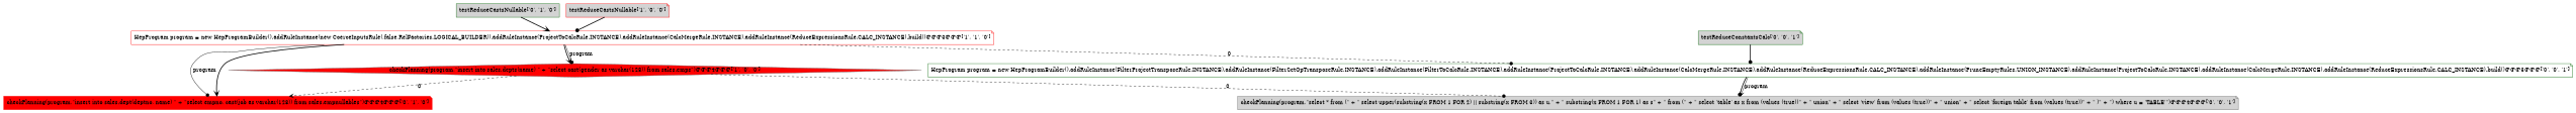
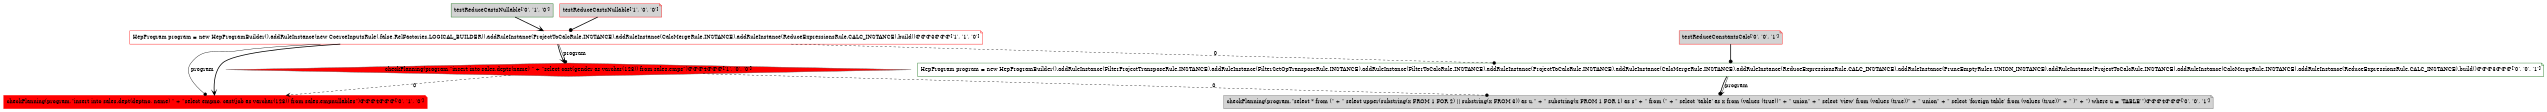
  digraph {
    node [fillcolor=lightgray shape=note style=filled color=red]
    edge [style=bold arrowhead=dot]
    n1 [fillcolor=white label="HepProgram program = new HepProgramBuilder().addRuleInstance(new CoerceInputsRule(,false,RelFactories.LOGICAL_BUILDER)).addRuleInstance(ProjectToCalcRule.INSTANCE).addRuleInstance(CalcMergeRule.INSTANCE).addRuleInstance(ReduceExpressionsRule.CALC_INSTANCE).build()@@@3@@@['1', '1', '0']"]
    n2 [fillcolor=red label="checkPlanning(program,\"insert into sales.dept(deptno, name) \" + \"select empno, cast(job as varchar(128)) from sales.empnullables\")@@@4@@@['0', '1', '0']"]
    n3 [fillcolor=white label="HepProgram program = new HepProgramBuilder().addRuleInstance(FilterProjectTransposeRule.INSTANCE).addRuleInstance(FilterSetOpTransposeRule.INSTANCE).addRuleInstance(FilterToCalcRule.INSTANCE).addRuleInstance(ProjectToCalcRule.INSTANCE).addRuleInstance(CalcMergeRule.INSTANCE).addRuleInstance(ReduceExpressionsRule.CALC_INSTANCE).addRuleInstance(PruneEmptyRules.UNION_INSTANCE).addRuleInstance(ProjectToCalcRule.INSTANCE).addRuleInstance(CalcMergeRule.INSTANCE).addRuleInstance(ReduceExpressionsRule.CALC_INSTANCE).build()@@@3@@@['0', '0', '1']" color=darkgreen]
    n4 [fillcolor=red label="checkPlanning(program,\"insert into sales.depts(name) \" + \"select cast(gender as varchar(128)) from sales.emps\")@@@4@@@['1', '0', '0']" shape=diamond color=gray40]
-   n5 [label="testReduceConstantsCalc['0', '0', '1']" color=darkgreen]
+   n5 [label="testReduceConstantsCalc['0', '0', '1']"]
    n6 [label="checkPlanning(program,\"select * from (\" + \" select upper(substring(x FROM 1 FOR 2) || substring(x FROM 3)) as u,\" + \" substring(x FROM 1 FOR 1) as s\" + \" from (\" + \" select 'table' as x from (values (true))\" + \" union\" + \" select 'view' from (values (true))\" + \" union\" + \" select 'foreign table' from (values (true))\" + \" )\" + \") where u = 'TABLE'\")@@@4@@@['0', '0', '1']" color=gray40]
    n7 [label="testReduceCastsNullable['0', '1', '0']" shape=box color=darkgreen]
    n8 [label="testReduceCastsNullable['1', '0', '0']"]
    n1 -> n2 [arrowhead=vee]
    n1 -> n2 [label=program style=solid]
    n1 -> n3 [label=0 style=dashed]
    n1 -> n4 [arrowhead=vee]
    n1 -> n4 [label=program style=solid]
    n3 -> n6
    n3 -> n6 [label=program style=solid arrowhead=vee]
    n4 -> n2 [label=0 style=dashed arrowhead=vee]
    n4 -> n6 [label=0 style=dashed]
    n5 -> n3
    n7 -> n1 [arrowhead=vee]
    n8 -> n1
  }
